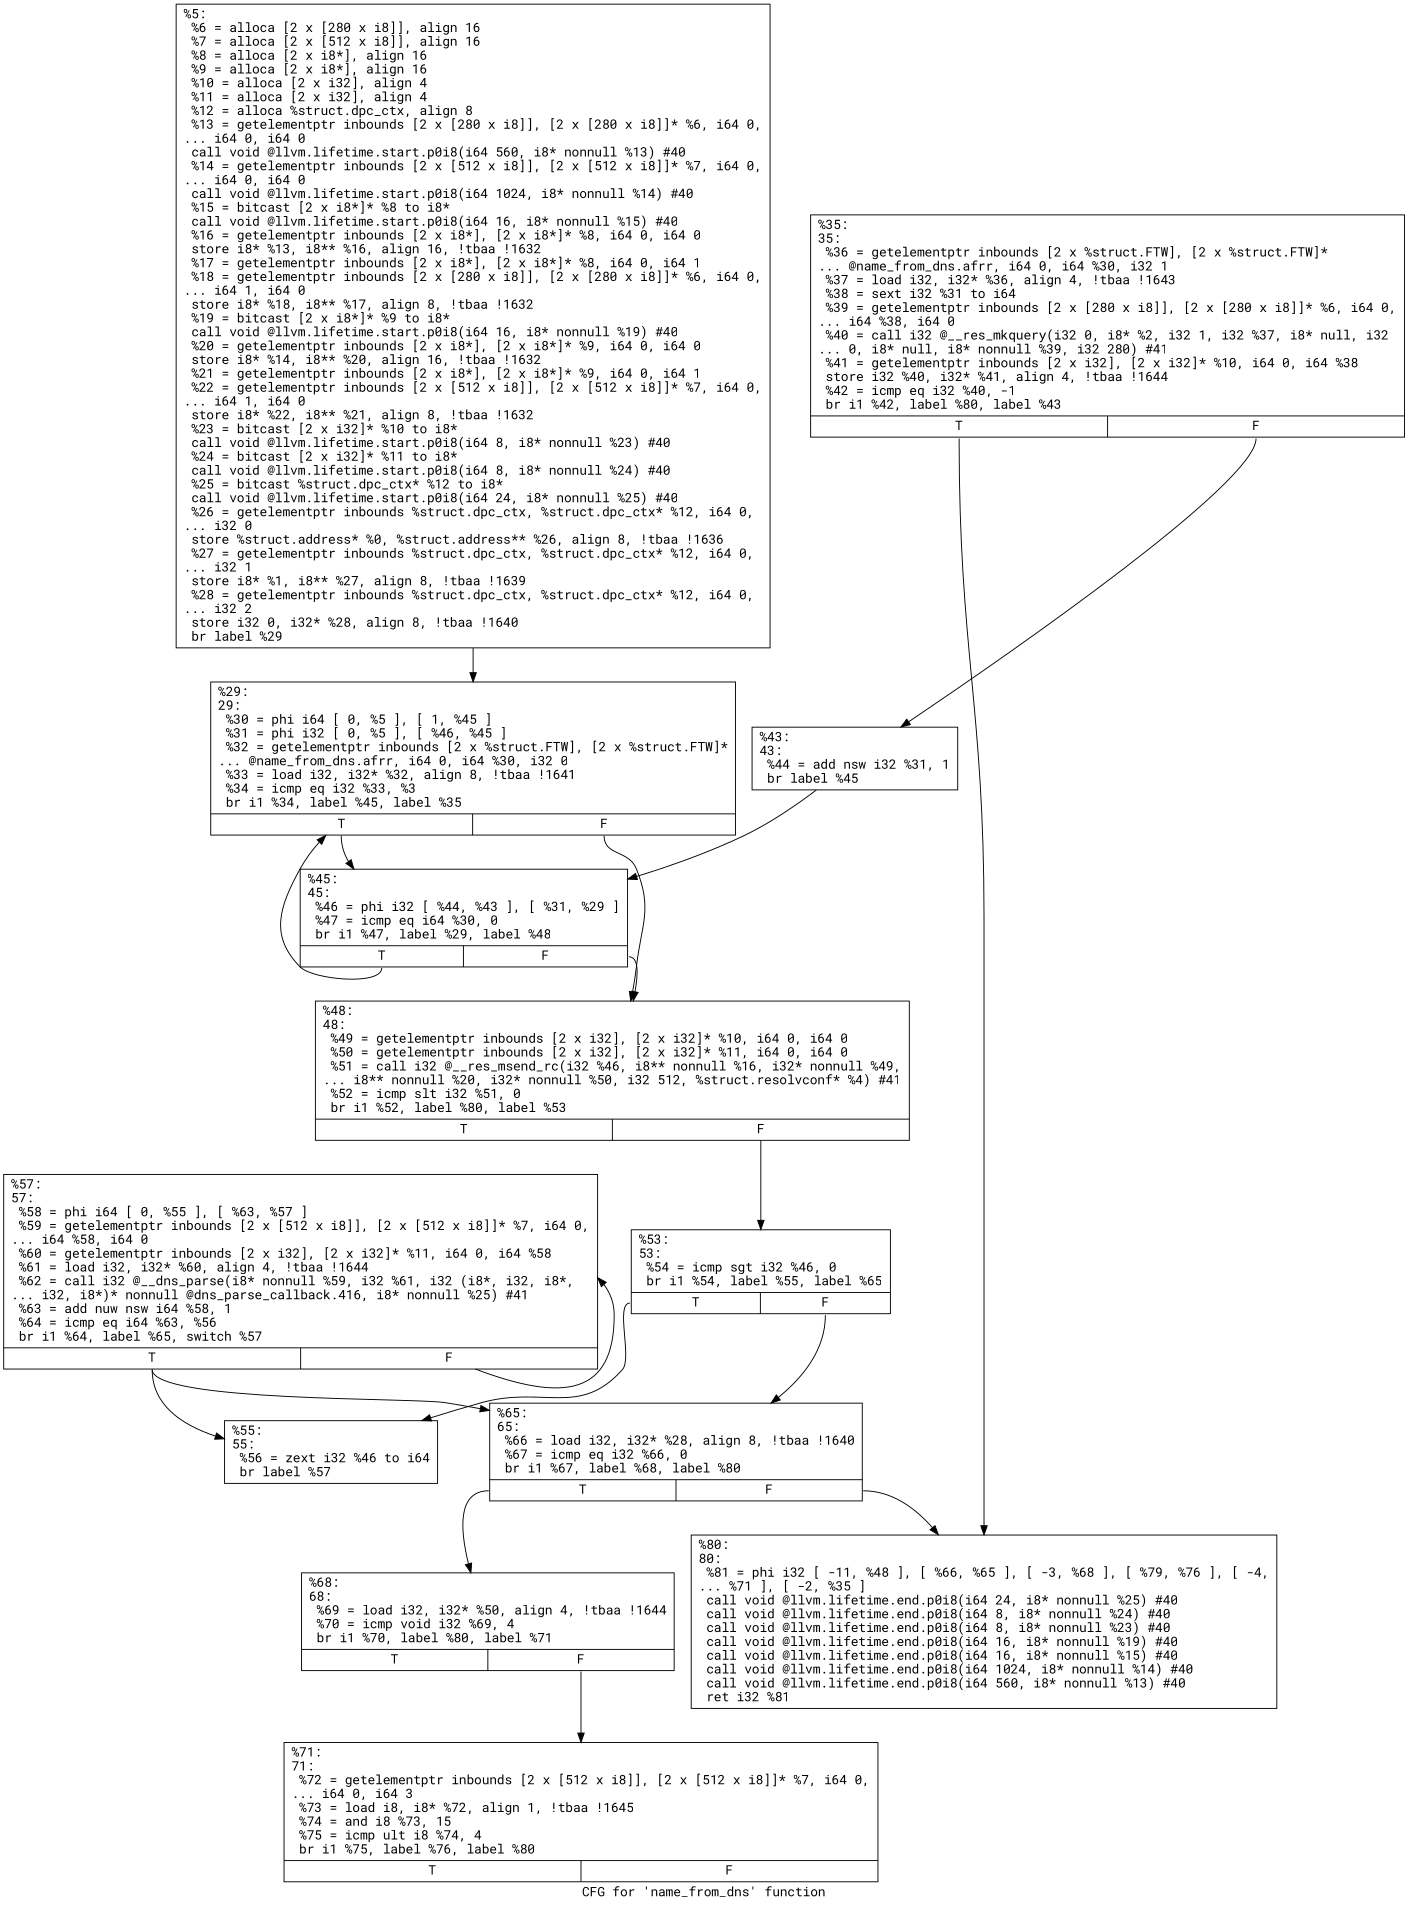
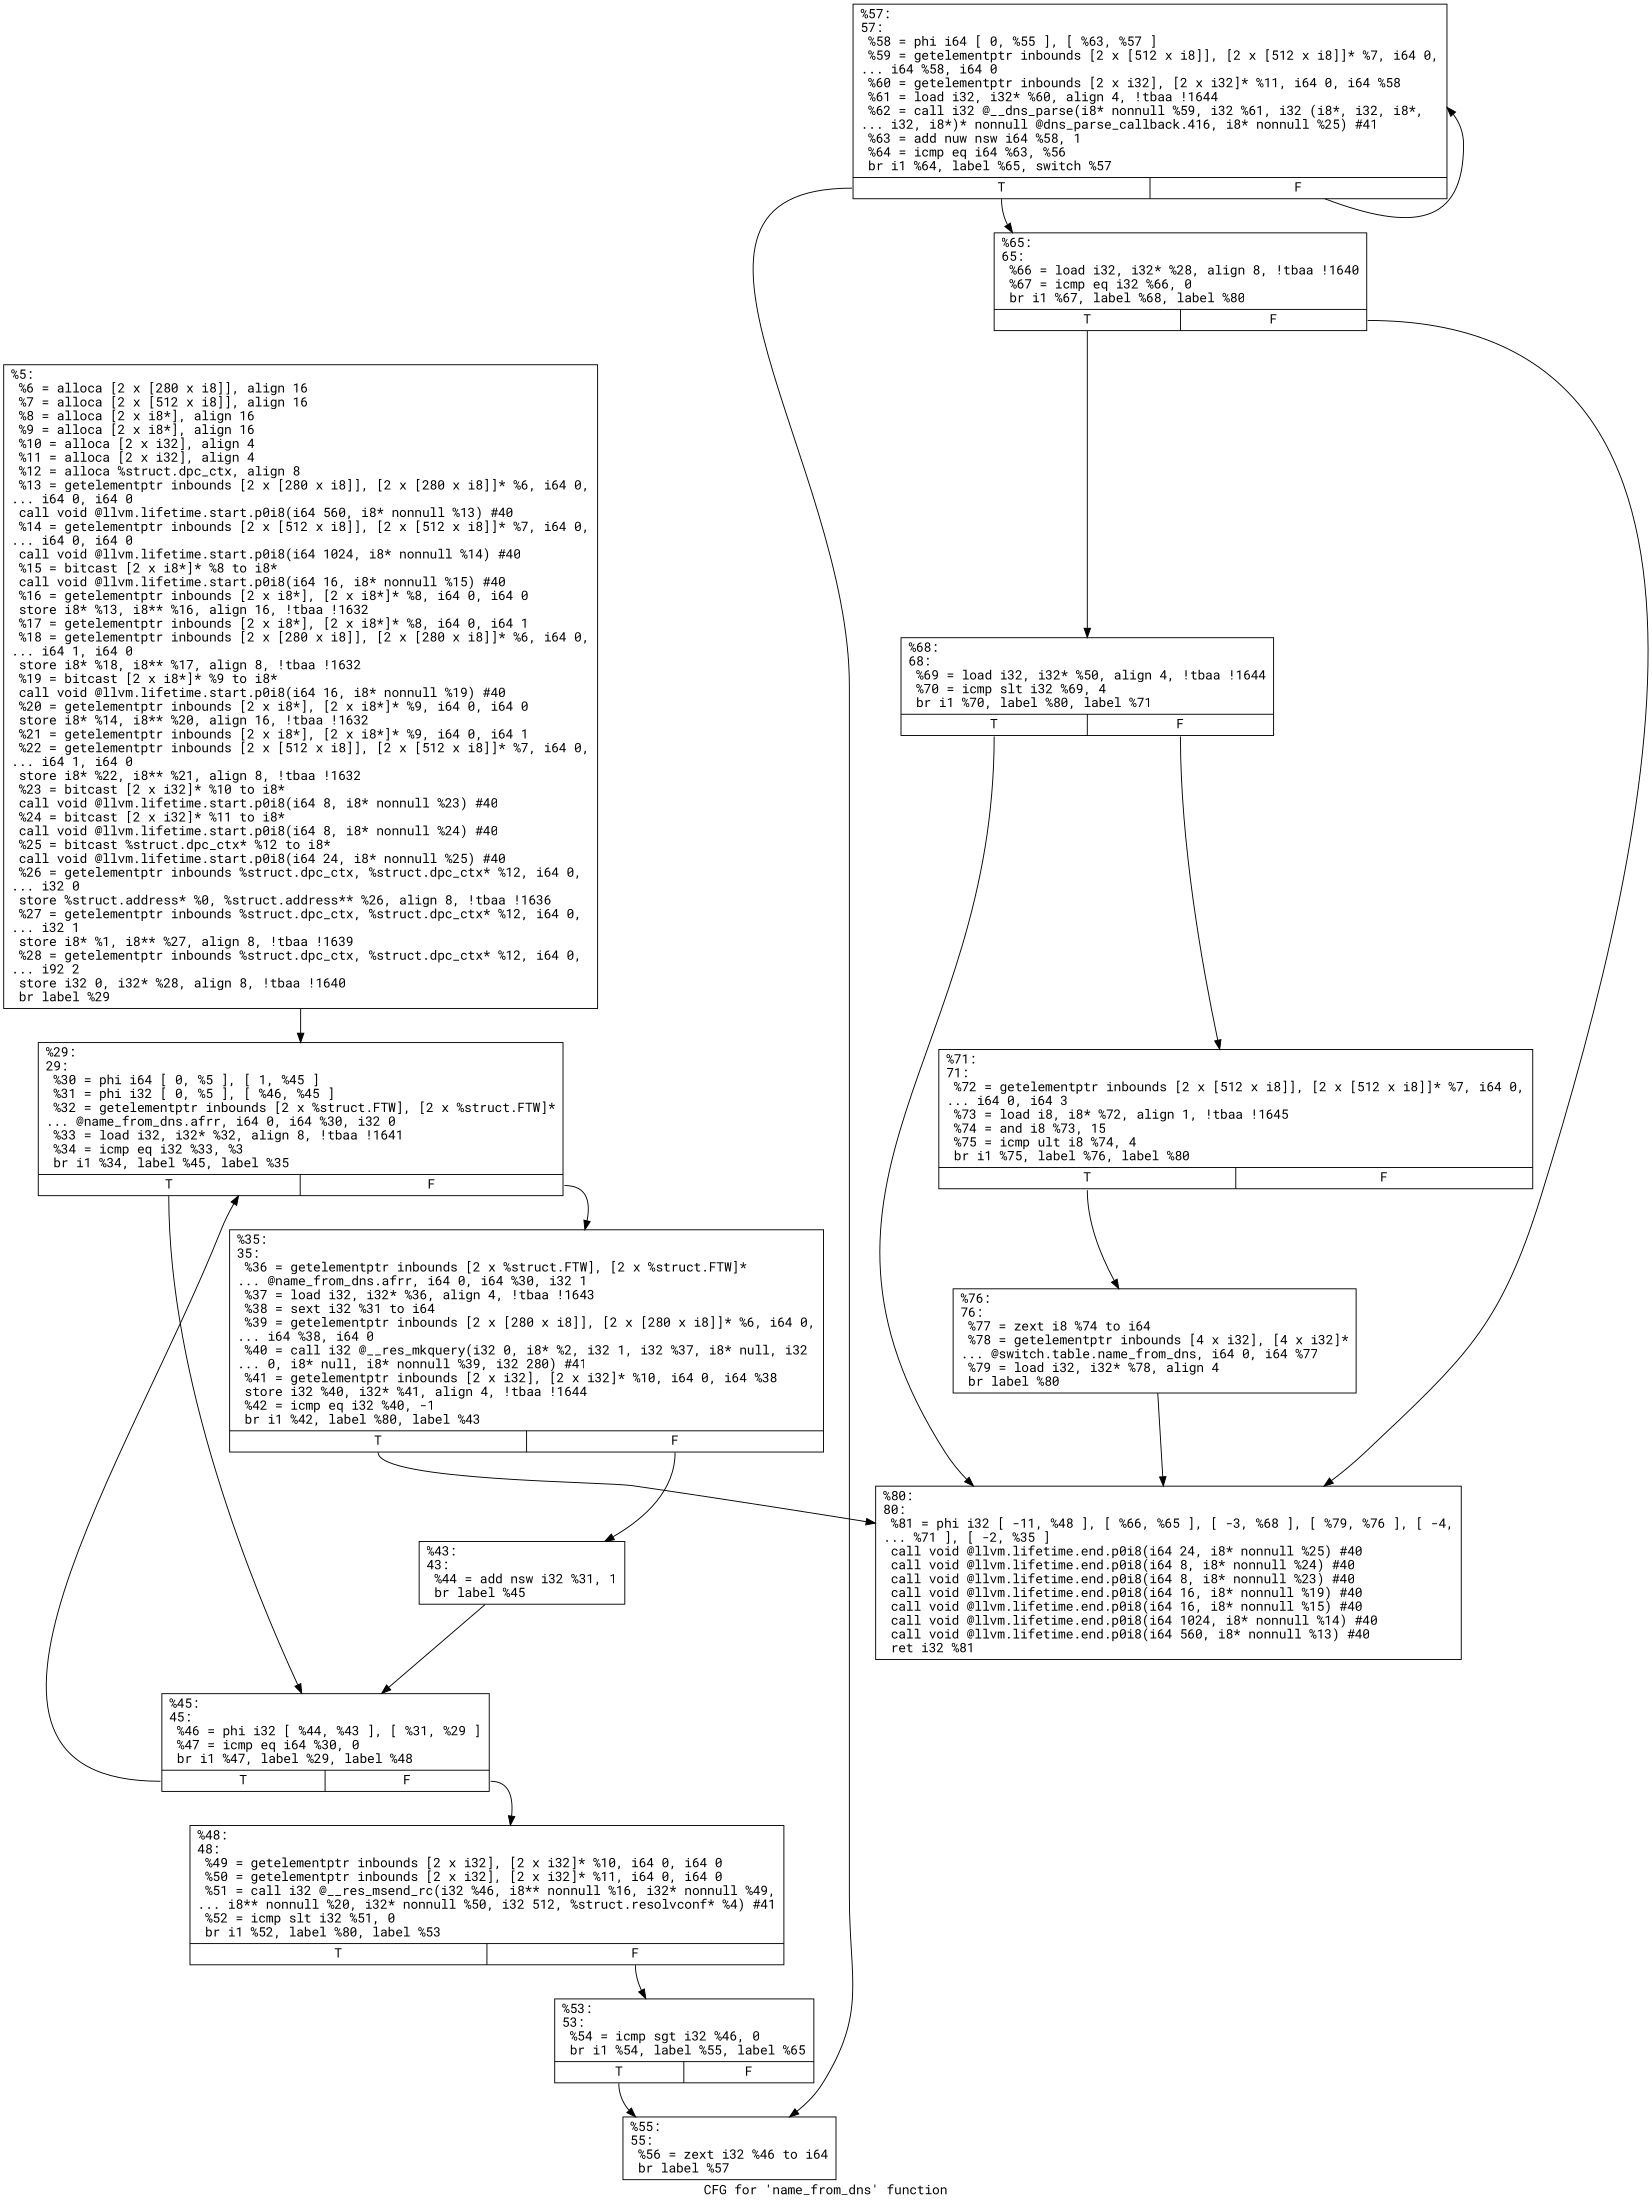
  digraph {
    fontname="Roboto Mono"
    label="CFG for 'name_from_dns' function"
    node [fontname="Roboto Mono" shape=record]
    edge [fontname="Roboto Mono" tailport=s0]
-   n1 [label="{%5:\l  %6 = alloca [2 x [280 x i8]], align 16\l  %7 = alloca [2 x [512 x i8]], align 16\l  %8 = alloca [2 x i8*], align 16\l  %9 = alloca [2 x i8*], align 16\l  %10 = alloca [2 x i32], align 4\l  %11 = alloca [2 x i32], align 4\l  %12 = alloca %struct.dpc_ctx, align 8\l  %13 = getelementptr inbounds [2 x [280 x i8]], [2 x [280 x i8]]* %6, i64 0,\l... i64 0, i64 0\l  call void @llvm.lifetime.start.p0i8(i64 560, i8* nonnull %13) #40\l  %14 = getelementptr inbounds [2 x [512 x i8]], [2 x [512 x i8]]* %7, i64 0,\l... i64 0, i64 0\l  call void @llvm.lifetime.start.p0i8(i64 1024, i8* nonnull %14) #40\l  %15 = bitcast [2 x i8*]* %8 to i8*\l  call void @llvm.lifetime.start.p0i8(i64 16, i8* nonnull %15) #40\l  %16 = getelementptr inbounds [2 x i8*], [2 x i8*]* %8, i64 0, i64 0\l  store i8* %13, i8** %16, align 16, !tbaa !1632\l  %17 = getelementptr inbounds [2 x i8*], [2 x i8*]* %8, i64 0, i64 1\l  %18 = getelementptr inbounds [2 x [280 x i8]], [2 x [280 x i8]]* %6, i64 0,\l... i64 1, i64 0\l  store i8* %18, i8** %17, align 8, !tbaa !1632\l  %19 = bitcast [2 x i8*]* %9 to i8*\l  call void @llvm.lifetime.start.p0i8(i64 16, i8* nonnull %19) #40\l  %20 = getelementptr inbounds [2 x i8*], [2 x i8*]* %9, i64 0, i64 0\l  store i8* %14, i8** %20, align 16, !tbaa !1632\l  %21 = getelementptr inbounds [2 x i8*], [2 x i8*]* %9, i64 0, i64 1\l  %22 = getelementptr inbounds [2 x [512 x i8]], [2 x [512 x i8]]* %7, i64 0,\l... i64 1, i64 0\l  store i8* %22, i8** %21, align 8, !tbaa !1632\l  %23 = bitcast [2 x i32]* %10 to i8*\l  call void @llvm.lifetime.start.p0i8(i64 8, i8* nonnull %23) #40\l  %24 = bitcast [2 x i32]* %11 to i8*\l  call void @llvm.lifetime.start.p0i8(i64 8, i8* nonnull %24) #40\l  %25 = bitcast %struct.dpc_ctx* %12 to i8*\l  call void @llvm.lifetime.start.p0i8(i64 24, i8* nonnull %25) #40\l  %26 = getelementptr inbounds %struct.dpc_ctx, %struct.dpc_ctx* %12, i64 0,\l... i32 0\l  store %struct.address* %0, %struct.address** %26, align 8, !tbaa !1636\l  %27 = getelementptr inbounds %struct.dpc_ctx, %struct.dpc_ctx* %12, i64 0,\l... i32 1\l  store i8* %1, i8** %27, align 8, !tbaa !1639\l  %28 = getelementptr inbounds %struct.dpc_ctx, %struct.dpc_ctx* %12, i64 0,\l... i32 2\l  store i32 0, i32* %28, align 8, !tbaa !1640\l  br label %29\l}"]
+   n1 [label="{%5:\l  %6 = alloca [2 x [280 x i8]], align 16\l  %7 = alloca [2 x [512 x i8]], align 16\l  %8 = alloca [2 x i8*], align 16\l  %9 = alloca [2 x i8*], align 16\l  %10 = alloca [2 x i32], align 4\l  %11 = alloca [2 x i32], align 4\l  %12 = alloca %struct.dpc_ctx, align 8\l  %13 = getelementptr inbounds [2 x [280 x i8]], [2 x [280 x i8]]* %6, i64 0,\l... i64 0, i64 0\l  call void @llvm.lifetime.start.p0i8(i64 560, i8* nonnull %13) #40\l  %14 = getelementptr inbounds [2 x [512 x i8]], [2 x [512 x i8]]* %7, i64 0,\l... i64 0, i64 0\l  call void @llvm.lifetime.start.p0i8(i64 1024, i8* nonnull %14) #40\l  %15 = bitcast [2 x i8*]* %8 to i8*\l  call void @llvm.lifetime.start.p0i8(i64 16, i8* nonnull %15) #40\l  %16 = getelementptr inbounds [2 x i8*], [2 x i8*]* %8, i64 0, i64 0\l  store i8* %13, i8** %16, align 16, !tbaa !1632\l  %17 = getelementptr inbounds [2 x i8*], [2 x i8*]* %8, i64 0, i64 1\l  %18 = getelementptr inbounds [2 x [280 x i8]], [2 x [280 x i8]]* %6, i64 0,\l... i64 1, i64 0\l  store i8* %18, i8** %17, align 8, !tbaa !1632\l  %19 = bitcast [2 x i8*]* %9 to i8*\l  call void @llvm.lifetime.start.p0i8(i64 16, i8* nonnull %19) #40\l  %20 = getelementptr inbounds [2 x i8*], [2 x i8*]* %9, i64 0, i64 0\l  store i8* %14, i8** %20, align 16, !tbaa !1632\l  %21 = getelementptr inbounds [2 x i8*], [2 x i8*]* %9, i64 0, i64 1\l  %22 = getelementptr inbounds [2 x [512 x i8]], [2 x [512 x i8]]* %7, i64 0,\l... i64 1, i64 0\l  store i8* %22, i8** %21, align 8, !tbaa !1632\l  %23 = bitcast [2 x i32]* %10 to i8*\l  call void @llvm.lifetime.start.p0i8(i64 8, i8* nonnull %23) #40\l  %24 = bitcast [2 x i32]* %11 to i8*\l  call void @llvm.lifetime.start.p0i8(i64 8, i8* nonnull %24) #40\l  %25 = bitcast %struct.dpc_ctx* %12 to i8*\l  call void @llvm.lifetime.start.p0i8(i64 24, i8* nonnull %25) #40\l  %26 = getelementptr inbounds %struct.dpc_ctx, %struct.dpc_ctx* %12, i64 0,\l... i32 0\l  store %struct.address* %0, %struct.address** %26, align 8, !tbaa !1636\l  %27 = getelementptr inbounds %struct.dpc_ctx, %struct.dpc_ctx* %12, i64 0,\l... i32 1\l  store i8* %1, i8** %27, align 8, !tbaa !1639\l  %28 = getelementptr inbounds %struct.dpc_ctx, %struct.dpc_ctx* %12, i64 0,\l... i92 2\l  store i32 0, i32* %28, align 8, !tbaa !1640\l  br label %29\l}"]
    n2 [label="{%29:\l29:                                               \l  %30 = phi i64 [ 0, %5 ], [ 1, %45 ]\l  %31 = phi i32 [ 0, %5 ], [ %46, %45 ]\l  %32 = getelementptr inbounds [2 x %struct.FTW], [2 x %struct.FTW]*\l... @name_from_dns.afrr, i64 0, i64 %30, i32 0\l  %33 = load i32, i32* %32, align 8, !tbaa !1641\l  %34 = icmp eq i32 %33, %3\l  br i1 %34, label %45, label %35\l|{<s0>T|<s1>F}}"]
    n3 [label="{%45:\l45:                                               \l  %46 = phi i32 [ %44, %43 ], [ %31, %29 ]\l  %47 = icmp eq i64 %30, 0\l  br i1 %47, label %29, label %48\l|{<s0>T|<s1>F}}"]
    n4 [label="{%35:\l35:                                               \l  %36 = getelementptr inbounds [2 x %struct.FTW], [2 x %struct.FTW]*\l... @name_from_dns.afrr, i64 0, i64 %30, i32 1\l  %37 = load i32, i32* %36, align 4, !tbaa !1643\l  %38 = sext i32 %31 to i64\l  %39 = getelementptr inbounds [2 x [280 x i8]], [2 x [280 x i8]]* %6, i64 0,\l... i64 %38, i64 0\l  %40 = call i32 @__res_mkquery(i32 0, i8* %2, i32 1, i32 %37, i8* null, i32\l... 0, i8* null, i8* nonnull %39, i32 280) #41\l  %41 = getelementptr inbounds [2 x i32], [2 x i32]* %10, i64 0, i64 %38\l  store i32 %40, i32* %41, align 4, !tbaa !1644\l  %42 = icmp eq i32 %40, -1\l  br i1 %42, label %80, label %43\l|{<s0>T|<s1>F}}"]
    n5 [label="{%48:\l48:                                               \l  %49 = getelementptr inbounds [2 x i32], [2 x i32]* %10, i64 0, i64 0\l  %50 = getelementptr inbounds [2 x i32], [2 x i32]* %11, i64 0, i64 0\l  %51 = call i32 @__res_msend_rc(i32 %46, i8** nonnull %16, i32* nonnull %49,\l... i8** nonnull %20, i32* nonnull %50, i32 512, %struct.resolvconf* %4) #41\l  %52 = icmp slt i32 %51, 0\l  br i1 %52, label %80, label %53\l|{<s0>T|<s1>F}}"]
    n6 [label="{%80:\l80:                                               \l  %81 = phi i32 [ -11, %48 ], [ %66, %65 ], [ -3, %68 ], [ %79, %76 ], [ -4,\l... %71 ], [ -2, %35 ]\l  call void @llvm.lifetime.end.p0i8(i64 24, i8* nonnull %25) #40\l  call void @llvm.lifetime.end.p0i8(i64 8, i8* nonnull %24) #40\l  call void @llvm.lifetime.end.p0i8(i64 8, i8* nonnull %23) #40\l  call void @llvm.lifetime.end.p0i8(i64 16, i8* nonnull %19) #40\l  call void @llvm.lifetime.end.p0i8(i64 16, i8* nonnull %15) #40\l  call void @llvm.lifetime.end.p0i8(i64 1024, i8* nonnull %14) #40\l  call void @llvm.lifetime.end.p0i8(i64 560, i8* nonnull %13) #40\l  ret i32 %81\l}"]
    n7 [label="{%43:\l43:                                               \l  %44 = add nsw i32 %31, 1\l  br label %45\l}"]
    n8 [label="{%53:\l53:                                               \l  %54 = icmp sgt i32 %46, 0\l  br i1 %54, label %55, label %65\l|{<s0>T|<s1>F}}"]
    n9 [label="{%55:\l55:                                               \l  %56 = zext i32 %46 to i64\l  br label %57\l}"]
    n10 [label="{%65:\l65:                                               \l  %66 = load i32, i32* %28, align 8, !tbaa !1640\l  %67 = icmp eq i32 %66, 0\l  br i1 %67, label %68, label %80\l|{<s0>T|<s1>F}}"]
-   n11 [label="{%68:\l68:                                               \l  %69 = load i32, i32* %50, align 4, !tbaa !1644\l  %70 = icmp void i32 %69, 4\l  br i1 %70, label %80, label %71\l|{<s0>T|<s1>F}}"]
+   n11 [label="{%68:\l68:                                               \l  %69 = load i32, i32* %50, align 4, !tbaa !1644\l  %70 = icmp slt i32 %69, 4\l  br i1 %70, label %80, label %71\l|{<s0>T|<s1>F}}"]
    n12 [label="{%57:\l57:                                               \l  %58 = phi i64 [ 0, %55 ], [ %63, %57 ]\l  %59 = getelementptr inbounds [2 x [512 x i8]], [2 x [512 x i8]]* %7, i64 0,\l... i64 %58, i64 0\l  %60 = getelementptr inbounds [2 x i32], [2 x i32]* %11, i64 0, i64 %58\l  %61 = load i32, i32* %60, align 4, !tbaa !1644\l  %62 = call i32 @__dns_parse(i8* nonnull %59, i32 %61, i32 (i8*, i32, i8*,\l... i32, i8*)* nonnull @dns_parse_callback.416, i8* nonnull %25) #41\l  %63 = add nuw nsw i64 %58, 1\l  %64 = icmp eq i64 %63, %56\l  br i1 %64, label %65, switch %57\l|{<s0>T|<s1>F}}"]
    n13 [label="{%71:\l71:                                               \l  %72 = getelementptr inbounds [2 x [512 x i8]], [2 x [512 x i8]]* %7, i64 0,\l... i64 0, i64 3\l  %73 = load i8, i8* %72, align 1, !tbaa !1645\l  %74 = and i8 %73, 15\l  %75 = icmp ult i8 %74, 4\l  br i1 %75, label %76, label %80\l|{<s0>T|<s1>F}}"]
+   n14 [label="{%76:\l76:                                               \l  %77 = zext i8 %74 to i64\l  %78 = getelementptr inbounds [4 x i32], [4 x i32]*\l... @switch.table.name_from_dns, i64 0, i64 %77\l  %79 = load i32, i32* %78, align 4\l  br label %80\l}"]
    n1 -> n2
    n2 -> n3
-   n2 -> n5 [tailport=s1]
+   n2 -> n4 [tailport=s1]
    n3 -> n2
    n3 -> n5 [tailport=s1]
    n4 -> n6
    n4 -> n7 [tailport=s1]
    n5 -> n8 [tailport=s1]
    n7 -> n3
    n8 -> n9
-   n8 -> n10 [tailport=s1]
    n10 -> n6 [tailport=s1]
    n10 -> n11
+   n11 -> n6
    n11 -> n13 [tailport=s1]
    n12 -> n9
    n12 -> n10
    n12 -> n12 [tailport=s1]
+   n13 -> n14
+   n14 -> n6
  }
